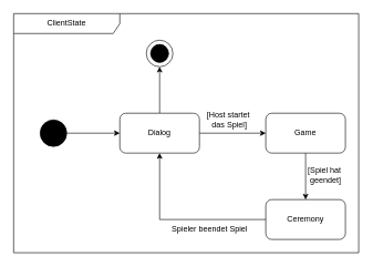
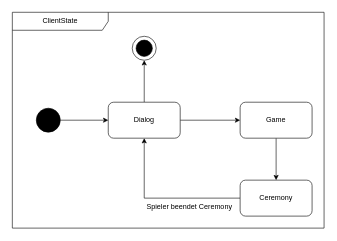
  <mxCell id="0" />
  <mxCell id="1" parent="0" />
  <mxCell id="2" style="edgeStyle=orthogonalEdgeStyle;rounded=0;orthogonalLoop=1;jettySize=auto;html=1;entryX=0;entryY=0.5;entryDx=0;entryDy=0;" parent="1" source="3" target="12" edge="1"><mxGeometry relative="1" as="geometry"><mxPoint x="180" y="200" as="targetPoint" /></mxGeometry></mxCell>
  <mxCell id="3" value="" style="ellipse;whiteSpace=wrap;html=1;aspect=fixed;fillColor=#000000;" parent="1" vertex="1"><mxGeometry x="60" y="180" width="40" height="40" as="geometry" /></mxCell>
  <mxCell id="4" style="edgeStyle=orthogonalEdgeStyle;rounded=0;orthogonalLoop=1;jettySize=auto;html=1;entryX=0.5;entryY=1;entryDx=0;entryDy=0;exitX=0.5;exitY=0;exitDx=0;exitDy=0;" parent="1" source="12" target="9" edge="1"><mxGeometry relative="1" as="geometry"><mxPoint x="240" y="170" as="sourcePoint" /><mxPoint x="239.38" y="100" as="targetPoint" /></mxGeometry></mxCell>
  <mxCell id="5" style="edgeStyle=orthogonalEdgeStyle;rounded=0;orthogonalLoop=1;jettySize=auto;html=1;entryX=0.5;entryY=0;entryDx=0;entryDy=0;" parent="1" source="6" target="8" edge="1"><mxGeometry relative="1" as="geometry" /></mxCell>
  <mxCell id="6" value="Game" style="rounded=1;whiteSpace=wrap;html=1;" parent="1" vertex="1"><mxGeometry x="400" y="170" width="120" height="60" as="geometry" /></mxCell>
  <mxCell id="7" style="edgeStyle=orthogonalEdgeStyle;rounded=0;orthogonalLoop=1;jettySize=auto;html=1;exitX=0;exitY=0.5;exitDx=0;exitDy=0;entryX=0.5;entryY=1;entryDx=0;entryDy=0;" parent="1" source="8" target="12" edge="1"><mxGeometry relative="1" as="geometry"><mxPoint x="240" y="230" as="targetPoint" /></mxGeometry></mxCell>
  <mxCell id="8" value="Ceremony" style="rounded=1;whiteSpace=wrap;html=1;" parent="1" vertex="1"><mxGeometry x="400" y="300" width="120" height="60" as="geometry" /></mxCell>
  <mxCell id="9" value="" style="ellipse;whiteSpace=wrap;html=1;aspect=fixed;" parent="1" vertex="1"><mxGeometry x="220" y="60" width="40" height="40" as="geometry" /></mxCell>
  <mxCell id="10" value="" style="ellipse;whiteSpace=wrap;html=1;aspect=fixed;fillColor=#000000;" parent="1" vertex="1"><mxGeometry x="226.41" y="66.41" width="27.18" height="27.18" as="geometry" /></mxCell>
  <mxCell id="11" style="edgeStyle=orthogonalEdgeStyle;rounded=0;orthogonalLoop=1;jettySize=auto;html=1;entryX=0;entryY=0.5;entryDx=0;entryDy=0;exitX=1;exitY=0.5;exitDx=0;exitDy=0;" parent="1" source="12" target="6" edge="1"><mxGeometry relative="1" as="geometry"><mxPoint x="250" y="430" as="sourcePoint" /><mxPoint x="350" y="430" as="targetPoint" /></mxGeometry></mxCell>
  <mxCell id="12" value="Dialog" style="rounded=1;whiteSpace=wrap;html=1;" parent="1" vertex="1"><mxGeometry x="180" y="170" width="120" height="60" as="geometry" /></mxCell>
  <mxCell id="13" value="ClientState" style="shape=umlFrame;whiteSpace=wrap;html=1;pointerEvents=0;recursiveResize=0;container=1;collapsible=0;width=160;" parent="1" vertex="1"><mxGeometry y="20" width="520" height="360" as="geometry" x="20" /></mxCell>
- <mxCell id="14" value="[Host startet&amp;nbsp;&lt;div&gt;das Spiel]&lt;/div&gt;" style="text;html=1;align=center;verticalAlign=middle;resizable=0;points=[];autosize=1;strokeColor=none;fillColor=none;" parent="13" vertex="1"><mxGeometry x="280" y="140" width="90" height="40" as="geometry" /></mxCell>
- <mxCell id="15" value="Spieler beendet Spiel" style="text;html=1;align=center;verticalAlign=middle;resizable=0;points=[];autosize=1;strokeColor=none;fillColor=none;" parent="13" vertex="1"><mxGeometry x="210" y="310" width="170" height="30" as="geometry" /></mxCell>
- <mxCell id="16" value="[Spiel hat&amp;nbsp;&lt;div&gt;geendet]&lt;/div&gt;" style="text;html=1;align=center;verticalAlign=middle;resizable=0;points=[];autosize=1;strokeColor=none;fillColor=none;" parent="1" vertex="1"><mxGeometry x="450" y="243" width="80" height="40" as="geometry" /></mxCell>
+ <mxCell id="15" value="Spieler beendet Ceremony" style="text;html=1;align=center;verticalAlign=middle;resizable=0;points=[];autosize=1;strokeColor=none;fillColor=none;" parent="13" vertex="1"><mxGeometry x="210" y="310" width="170" height="30" as="geometry" /></mxCell>
